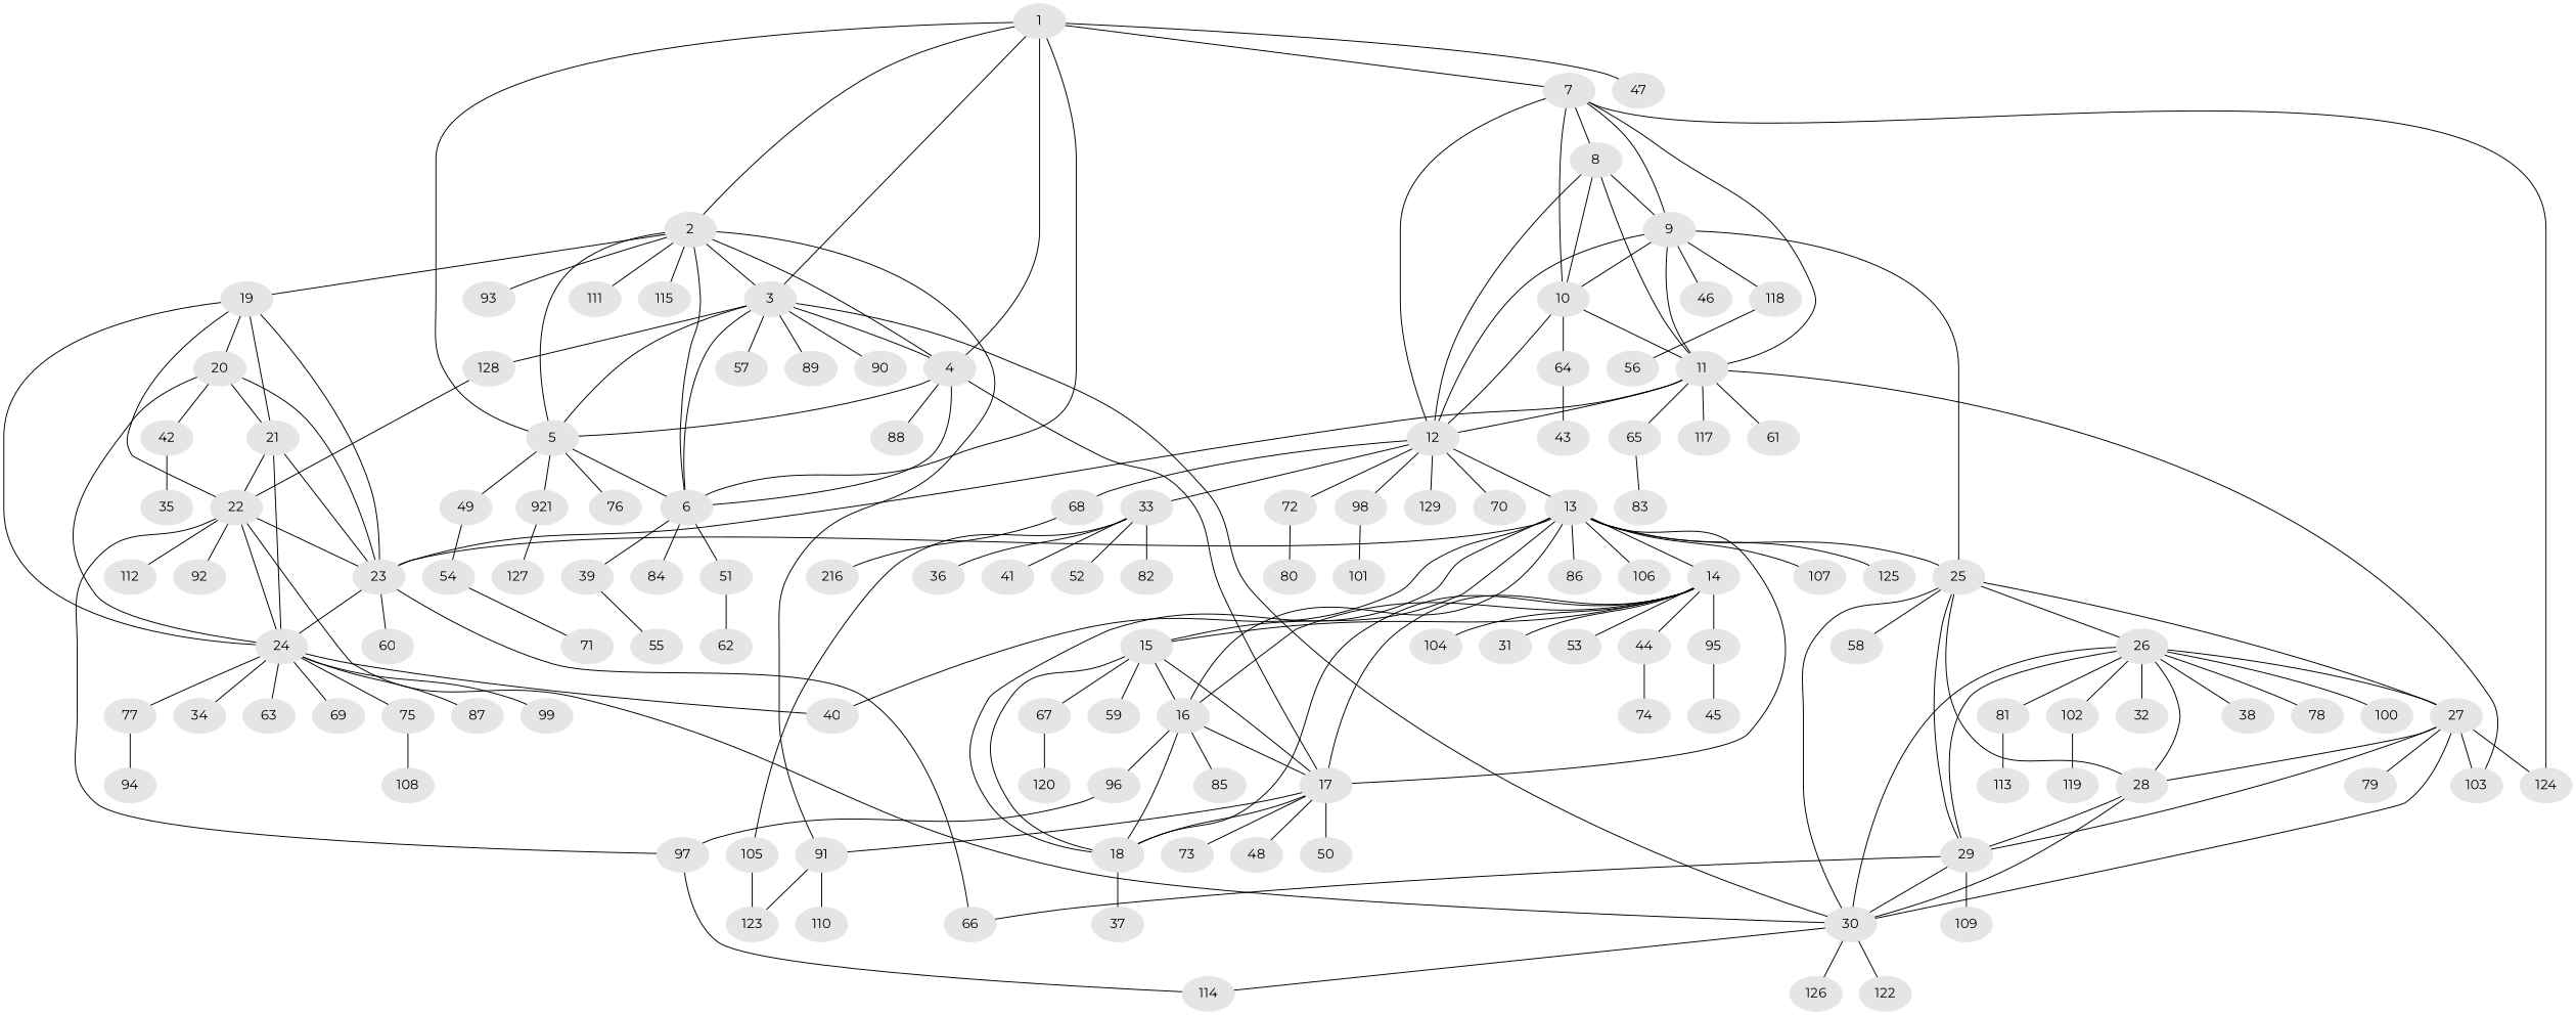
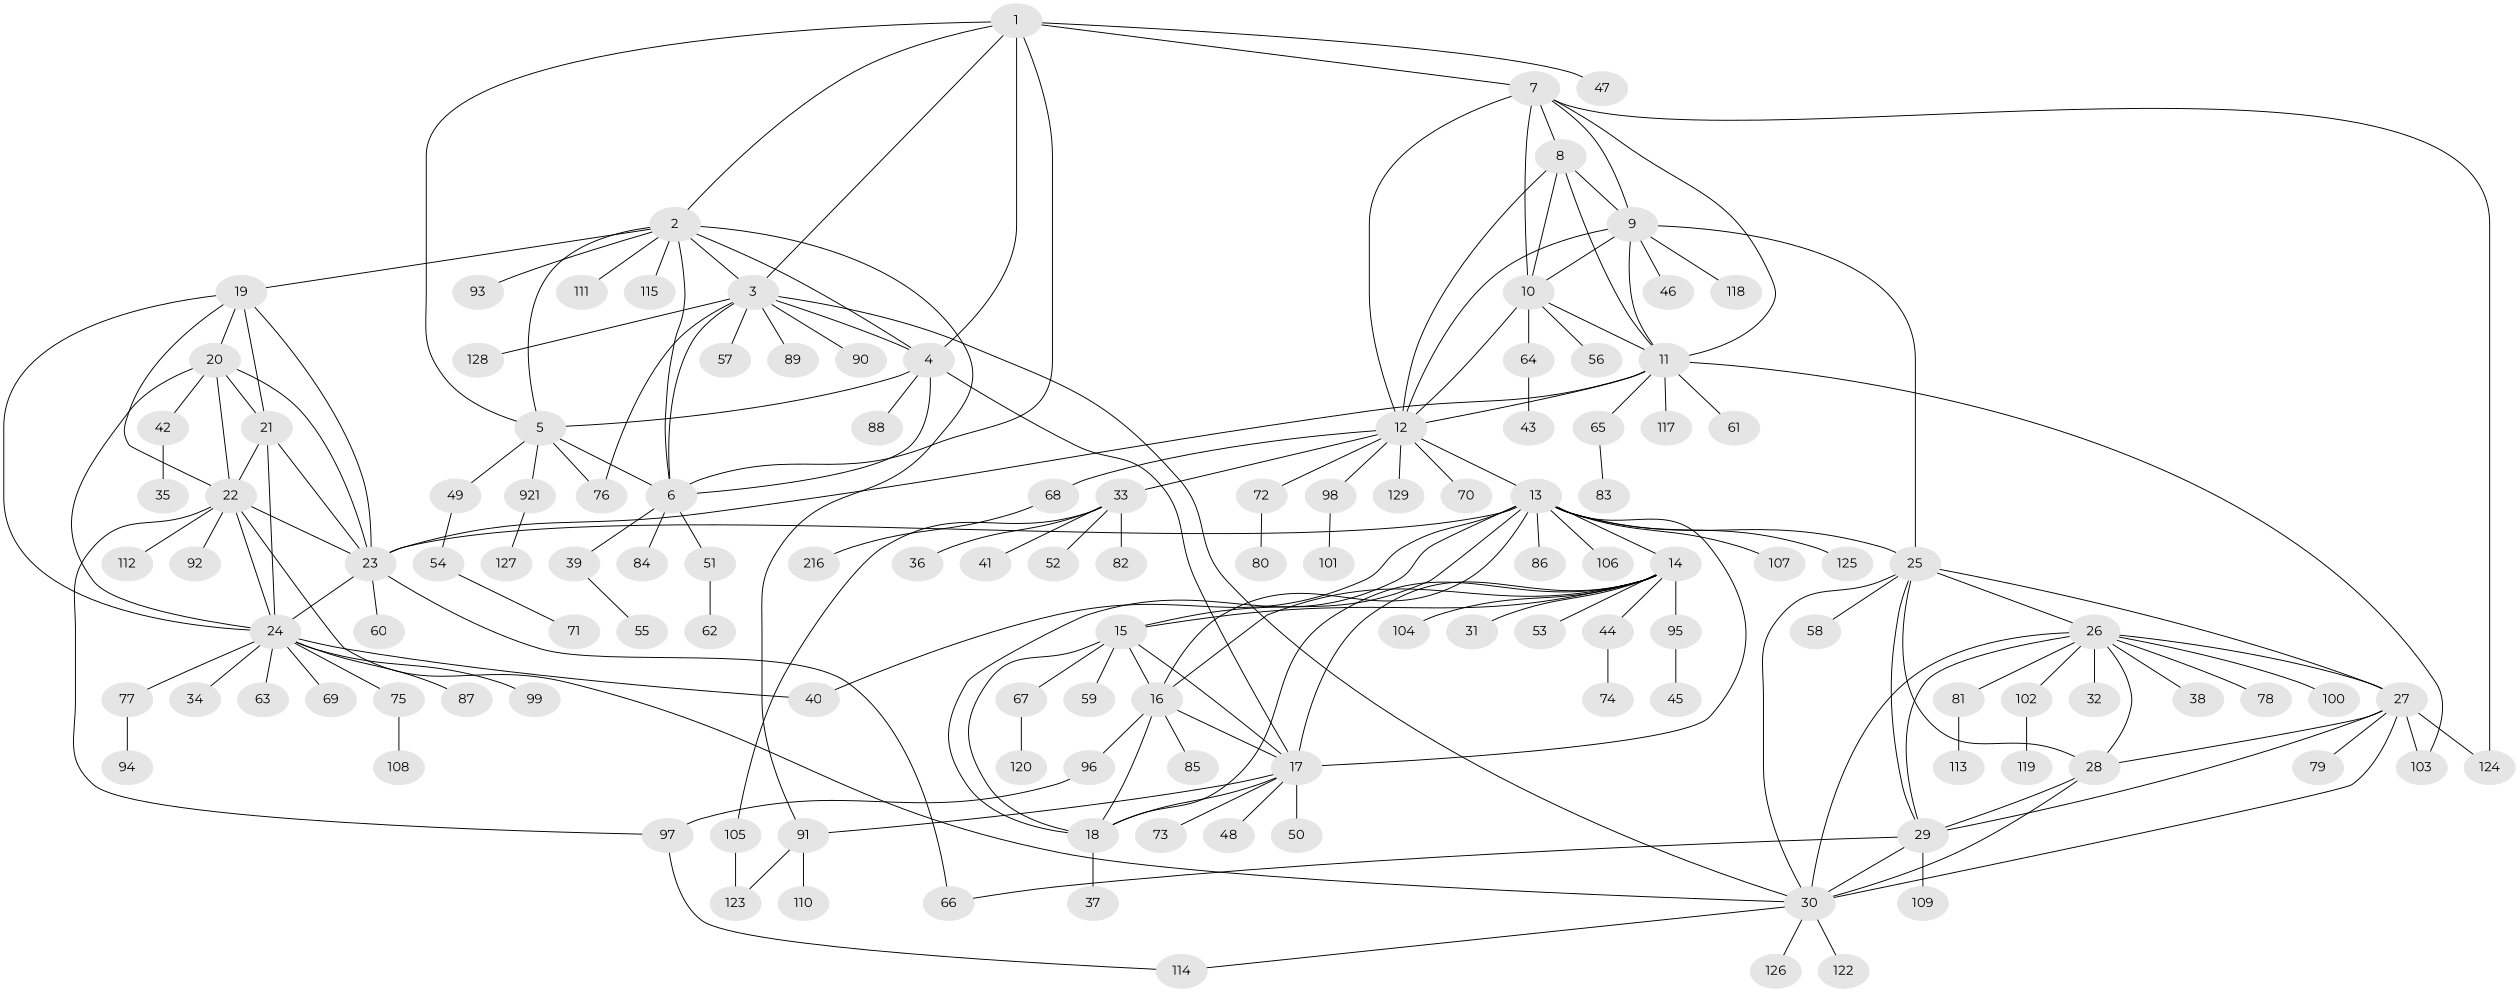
  graph {
    fontname=Montserrat
    node [color=gray90 fontname=Montserrat style=filled]
    edge [fontname=Montserrat]
    1
    2
    3
    4
    5
    6
    7
    47
    19
    91
    93
    111
    115
    30
    57
    89
    90
    128
    17
    88
    49
    76
    n23 [label=921]
    39
    51
    84
    8
    9
    10
    11
    12
    124
    23
    20
    21
    22
    24
    110
    123
    114
    122
    126
    18
    48
    50
    73
    54
    127
    55
    62
    25
    46
    118
    56
    64
    61
    65
    103
    117
    13
    33
    68
    70
    72
    98
    129
    26
    27
    28
    29
    58
    43
    60
    66
    83
    14
    15
    16
    40
    86
    106
    107
    125
    36
    41
    52
    82
    105
    n89 [label=216]
    80
    101
    31
    44
    53
    95
    104
    59
    67
    85
    96
    37
    74
    45
    120
    97
    42
    92
    112
    34
    63
    69
    75
    77
    87
    99
    35
    108
    94
    32
    38
    78
    81
    100
    102
    79
    109
    113
    119
    71
    1 -- 2
    1 -- 3
    1 -- 4
    1 -- 5
    1 -- 6
    1 -- 7
    1 -- 47
    2 -- 3
    2 -- 4
    2 -- 5
    2 -- 6
    2 -- 19
    2 -- 91
    2 -- 93
    2 -- 111
    2 -- 115
    3 -- 4
-   3 -- 5
+   3 -- 76
    3 -- 6
    3 -- 30
    3 -- 57
    3 -- 89
    3 -- 90
    3 -- 128
    4 -- 5
    4 -- 6
    4 -- 17
    4 -- 88
    5 -- 6
    5 -- 49
    5 -- 76
    5 -- n23
    6 -- 39
    6 -- 51
    6 -- 84
    7 -- 8
    7 -- 9
    7 -- 10
    7 -- 11
    7 -- 12
    7 -- 124
    19 -- 23
    19 -- 20
    19 -- 21
    19 -- 22
    19 -- 24
    91 -- 110
    91 -- 123
    30 -- 114
    30 -- 122
    30 -- 126
    17 -- 91
    17 -- 18
    17 -- 48
    17 -- 50
    17 -- 73
    49 -- 54
    n23 -- 127
    39 -- 55
    51 -- 62
    8 -- 9
    8 -- 10
    8 -- 11
    8 -- 12
    9 -- 10
    9 -- 11
    9 -- 12
    9 -- 25
    9 -- 46
    9 -- 118
    10 -- 11
    10 -- 12
-   118 -- 56
+   10 -- 56
    10 -- 64
    11 -- 12
    11 -- 23
    11 -- 61
    11 -- 65
    11 -- 103
    11 -- 117
    12 -- 13
    12 -- 33
    12 -- 68
    12 -- 70
    12 -- 72
    12 -- 98
    12 -- 129
    23 -- 24
    23 -- 60
    23 -- 66
    20 -- 23
    20 -- 21
-   128 -- 22
+   20 -- 22
    20 -- 24
    20 -- 42
    21 -- 23
    21 -- 22
    21 -- 24
    22 -- 30
    22 -- 23
    22 -- 24
    22 -- 97
    22 -- 92
    22 -- 112
    24 -- 40
    24 -- 34
    24 -- 63
    24 -- 69
    24 -- 75
    24 -- 77
    24 -- 87
    24 -- 99
    18 -- 37
    54 -- 71
    25 -- 30
    25 -- 26
    25 -- 27
    25 -- 28
    25 -- 29
    25 -- 58
    64 -- 43
    65 -- 83
    13 -- 17
    13 -- 23
    13 -- 18
    13 -- 25
    13 -- 14
    13 -- 15
    13 -- 16
    13 -- 40
    13 -- 86
    13 -- 106
    13 -- 107
    13 -- 125
    33 -- 36
    33 -- 41
    33 -- 52
    33 -- 82
    33 -- 105
    68 -- n89
    72 -- 80
    98 -- 101
    26 -- 30
    26 -- 27
    26 -- 28
    26 -- 29
    26 -- 32
    26 -- 38
    26 -- 78
    26 -- 81
    26 -- 100
    26 -- 102
    27 -- 30
    27 -- 124
    27 -- 103
    27 -- 28
    27 -- 29
    27 -- 79
    28 -- 30
    28 -- 29
    29 -- 30
    29 -- 66
    29 -- 109
    14 -- 17
    14 -- 18
    14 -- 15
    14 -- 16
    14 -- 31
    14 -- 44
    14 -- 53
    14 -- 95
    14 -- 104
    15 -- 17
    15 -- 18
    15 -- 16
    15 -- 59
    15 -- 67
    16 -- 17
    16 -- 18
    16 -- 85
    16 -- 96
    105 -- 123
    44 -- 74
    95 -- 45
    67 -- 120
    96 -- 97
    97 -- 114
    42 -- 35
    75 -- 108
    77 -- 94
    81 -- 113
    102 -- 119
  }
